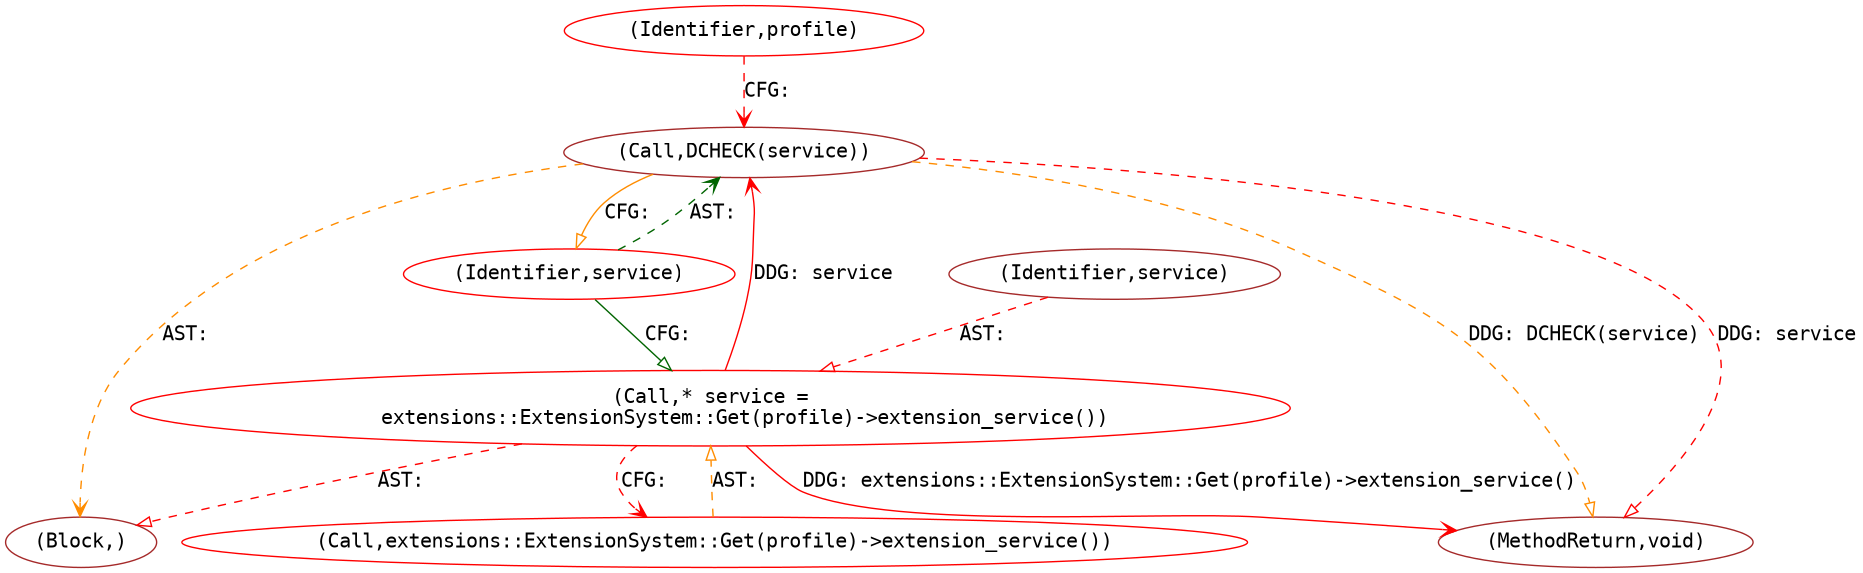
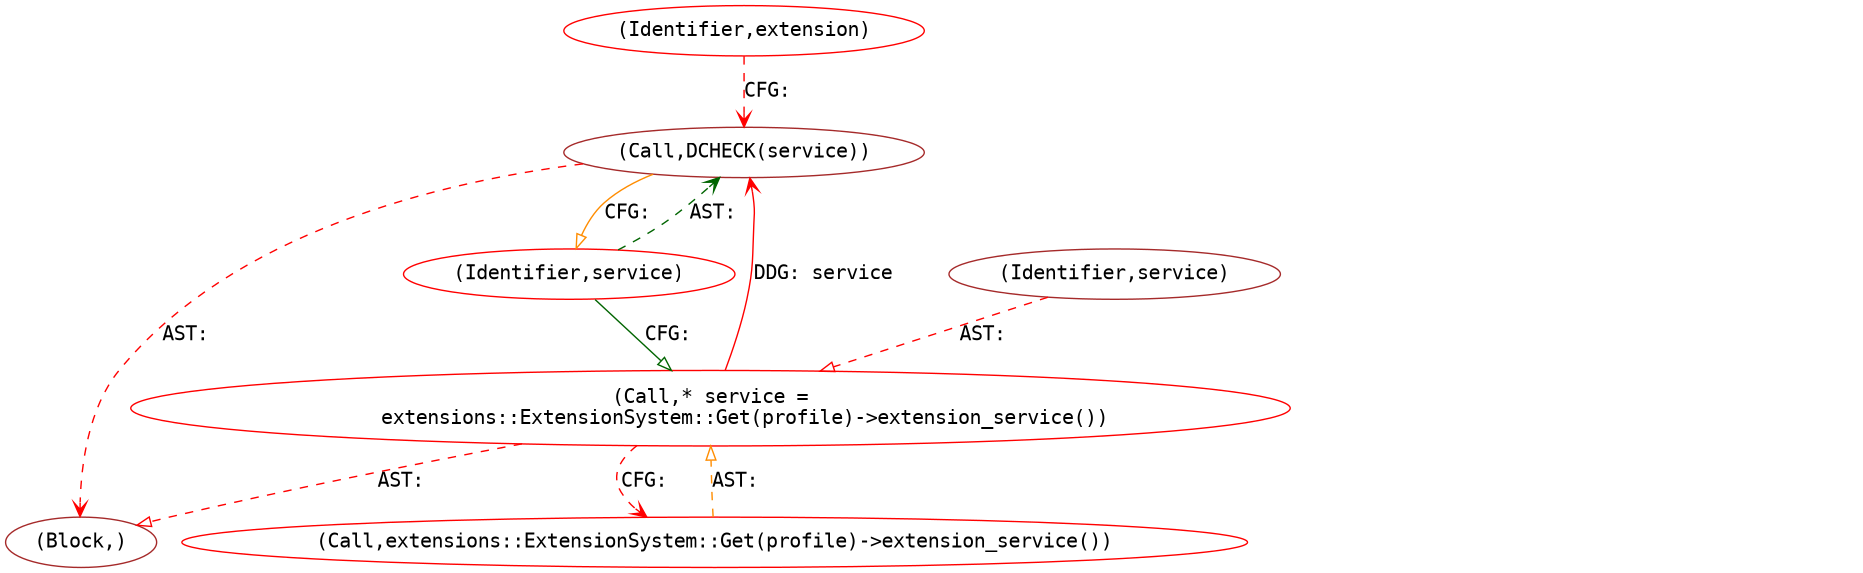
  digraph {
    fontname="DejaVu Sans Mono"
    node [color=brown fontname="DejaVu Sans Mono"]
    edge [arrowhead=onormal color=red fontname="DejaVu Sans Mono" style=dashed]
    n1 [label="(Call,DCHECK(service))"]
    n2 [color=red label="(Identifier,service)"]
    n3 [label="(Block,)"]
-   n4 [label="(MethodReturn,void)"]
    n5 [color=red label="(Call,* service =\n      extensions::ExtensionSystem::Get(profile)->extension_service())"]
    n6 [color=red label="(Call,extensions::ExtensionSystem::Get(profile)->extension_service())"]
-   n7 [color=red label="(Identifier,profile)"]
+   n7 [color=red label="(Identifier,extension)"]
    n8 [label="(Identifier,service)"]
    n1 -> n2 [color=darkorange label="CFG: " style=solid]
-   n1 -> n3 [arrowhead=vee color=darkorange label="AST: "]
-   n1 -> n4 [color=darkorange label="DDG: DCHECK(service)"]
-   n1 -> n4 [label="DDG: service"]
+   n1 -> n3 [arrowhead=vee label="AST: "]
    n2 -> n1 [arrowhead=vee color=darkgreen label="AST: "]
    n2 -> n5 [color=darkgreen label="CFG: " style=solid]
    n5 -> n1 [arrowhead=vee label="DDG: service" style=solid]
    n5 -> n3 [label="AST: "]
-   n5 -> n4 [arrowhead=vee label="DDG: extensions::ExtensionSystem::Get(profile)->extension_service()" style=solid]
    n5 -> n6 [arrowhead=vee label="CFG: "]
    n6 -> n5 [color=darkorange label="AST: "]
    n7 -> n1 [arrowhead=vee label="CFG: "]
    n8 -> n5 [label="AST: "]
  }
